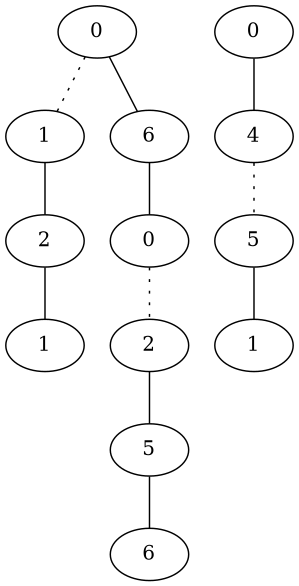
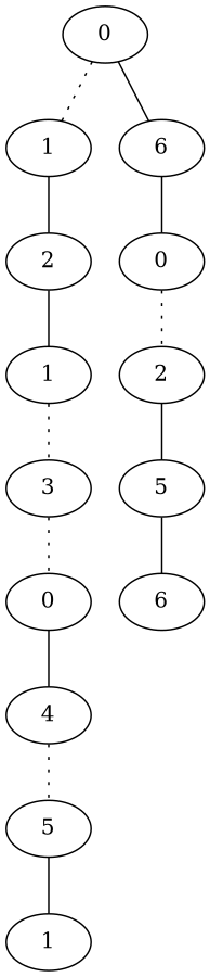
  graph {
    n1 [label=0]
    n2 [label=1]
    n3 [label=6]
    n4 [label=2]
    n5 [label=1]
+   n6 [label=3]
    n7 [label=0]
    n8 [label=4]
    n9 [label=5]
    n10 [label=1]
    n11 [label=0]
    n12 [label=2]
    n13 [label=5]
    n14 [label=6]
    n1 -- n2 [style=dotted]
    n1 -- n3
    n2 -- n4
    n3 -- n11
    n4 -- n5
+   n5 -- n6 [style=dotted]
+   n6 -- n7 [style=dotted]
    n7 -- n8
    n8 -- n9 [style=dotted]
    n9 -- n10
    n11 -- n12 [style=dotted]
    n12 -- n13
    n13 -- n14
  }
